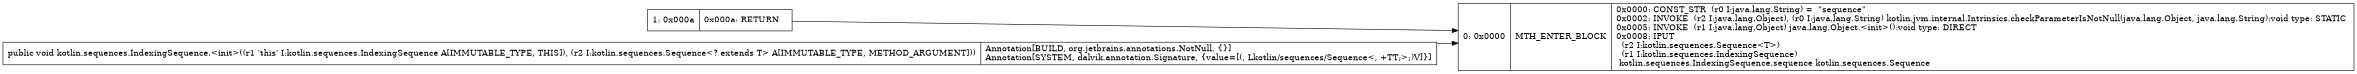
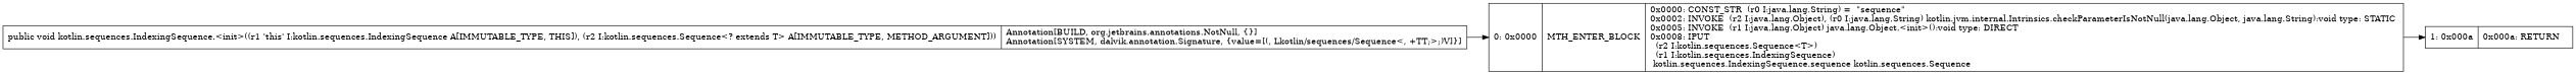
  digraph {
    rankdir=LR
    node [shape=record]
    n1 [label="{0\:\ 0x0000|MTH_ENTER_BLOCK\l|0x0000: CONST_STR  (r0 I:java.lang.String) =  \"sequence\" \l0x0002: INVOKE  (r2 I:java.lang.Object), (r0 I:java.lang.String) kotlin.jvm.internal.Intrinsics.checkParameterIsNotNull(java.lang.Object, java.lang.String):void type: STATIC \l0x0005: INVOKE  (r1 I:java.lang.Object) java.lang.Object.\<init\>():void type: DIRECT \l0x0008: IPUT  \l  (r2 I:kotlin.sequences.Sequence\<T\>)\l  (r1 I:kotlin.sequences.IndexingSequence)\l kotlin.sequences.IndexingSequence.sequence kotlin.sequences.Sequence \l}"]
    n2 [label="{1\:\ 0x000a|0x000a: RETURN   \l}"]
    n3 [label="{public void kotlin.sequences.IndexingSequence.\<init\>((r1 'this' I:kotlin.sequences.IndexingSequence A[IMMUTABLE_TYPE, THIS]), (r2 I:kotlin.sequences.Sequence\<? extends T\> A[IMMUTABLE_TYPE, METHOD_ARGUMENT]))  | Annotation[BUILD, org.jetbrains.annotations.NotNull, \{\}]\lAnnotation[SYSTEM, dalvik.annotation.Signature, \{value=[(, Lkotlin\/sequences\/Sequence\<, +TT;\>;)V]\}]\l}"]
-   n2 -> n1
+   n1 -> n2
    n3 -> n1
  }
